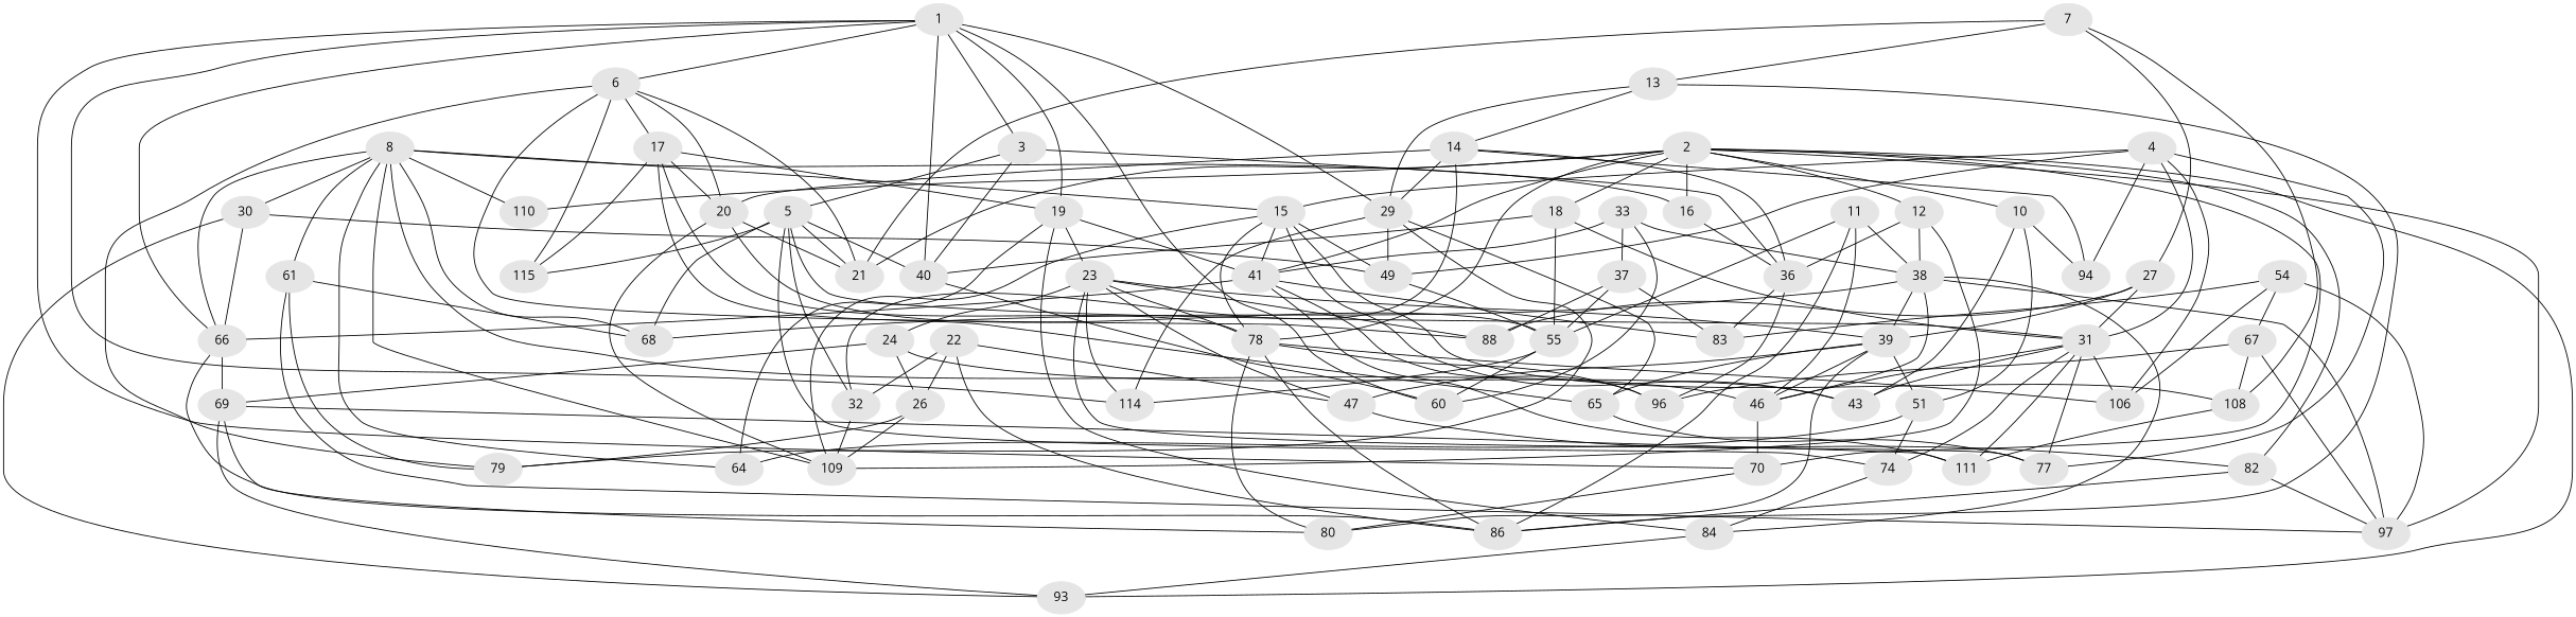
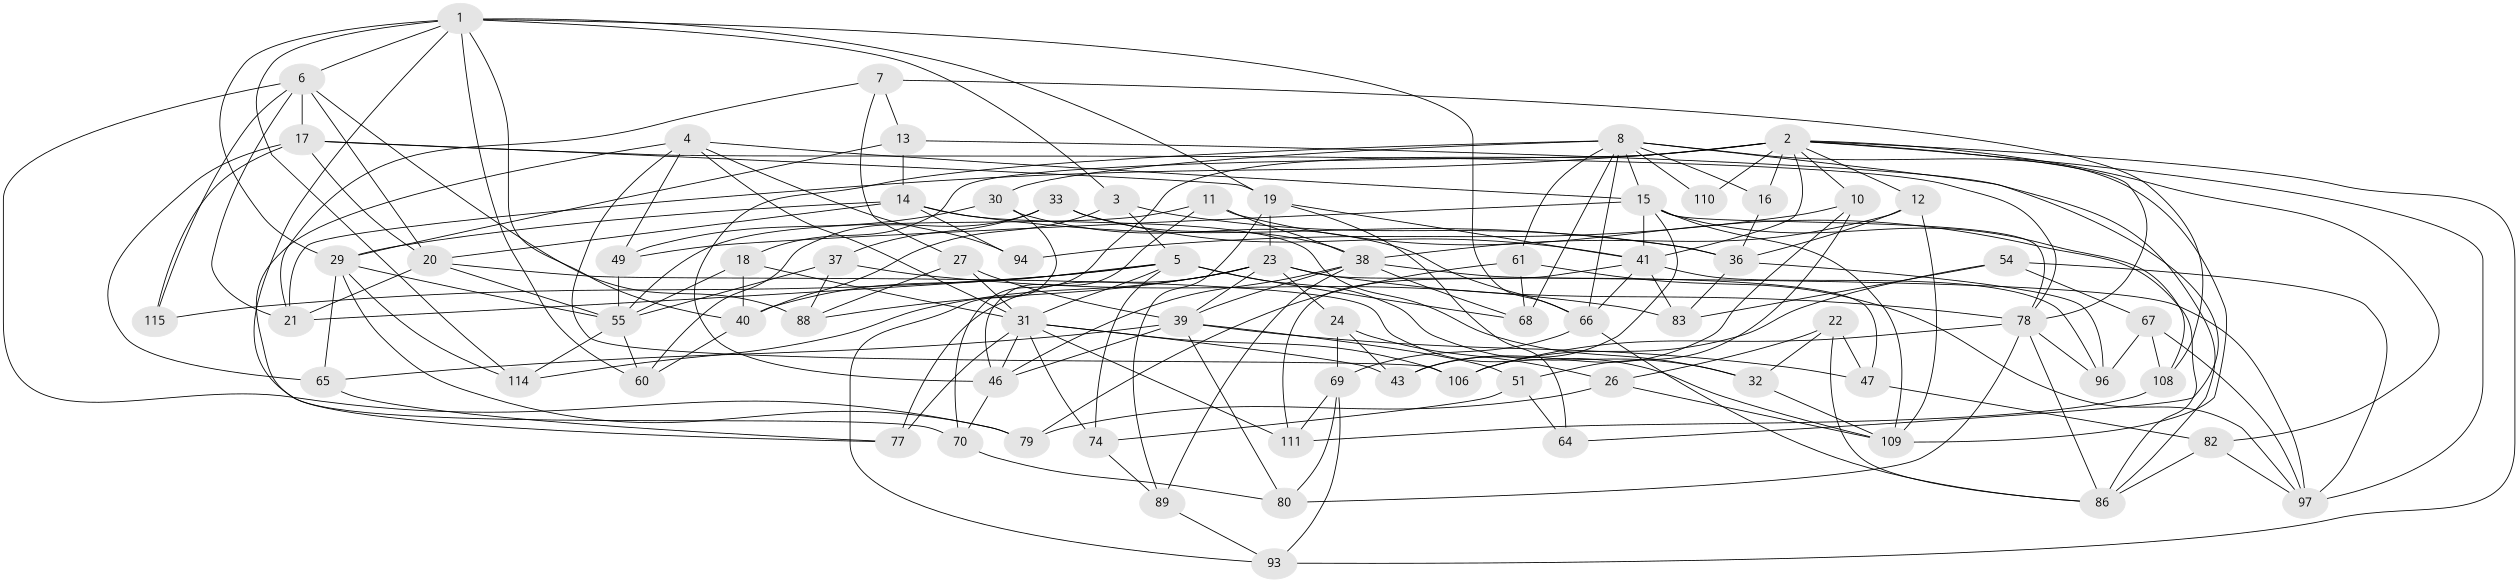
  graph {
    fontname="Open Sans"
    node [color=gray90 fontname="Open Sans" style=filled]
    edge [fontname="Open Sans"]
    1 [super="+34+53"]
    3
    6 [super="+25"]
    19 [super="+118"]
    29 [super="+107+100"]
    40 [super="+122"]
    60
    70
    114
    66 [super="+102"]
    5 [super="+92+99"]
    36 [super="+59"]
    21 [super="+124"]
    115
    17 [super="+81"]
    20 [super="+121"]
    79
    88
    64
    41 [super="+56"]
    23 [super="+52+119"]
-   84
+   84 [label=89]
    55 [super="+63"]
    65
    80
    2 [super="+98+35"]
    10
    12
    16
    18
    78 [super="+101+89"]
    82
    93
    97 [super="+105"]
    110
    94
    43
    51
    109 [super="+116"]
    38 [super="+62+42"]
    31 [super="+85+45"]
    111
    83
    96
    106
    86 [super="+91"]
    32
    68 [super="+112"]
    74
    4 [super="+9"]
    15 [super="+73"]
    49
    n53 [label=77]
    108
    46 [super="+95"]
    7
    13
    27
    14 [super="+77"]
    39 [super="+113+57"]
    8 [super="+103+44"]
    30 [super="+117"]
    61
    69 [super="+90"]
    11
    47
    24
    22
    26
    33
    37
    54
    67
    1 -- 3
    1 -- 6
    1 -- 19
    1 -- 29
    1 -- 40 [weight=2]
    1 -- 60
    1 -- 70
    1 -- 114
    1 -- 66
    3 -- 40
    3 -- 5
    3 -- 36
    6 -- 21
    6 -- 115 [weight=2]
    6 -- 17
    6 -- 20
    6 -- 79
    6 -- 88
    19 -- 64
    19 -- 41
    19 -- 23
    19 -- 84
    29 -- 114
    29 -- 79
-   29 -- 49
+   29 -- 55
    29 -- 65
    40 -- 60
    70 -- 80
    66 -- 86
    66 -- 69 [weight=2]
    5 -- 40
    5 -- 21
    5 -- 115
    5 -- 31
    5 -- 32
    5 -- 68
    5 -- 74
    36 -- 83
    36 -- 96
    17 -- 19
    17 -- 115
    17 -- 20
    17 -- 65
    17 -- 78
    20 -- 21
    20 -- 55
    20 -- 109
    41 -- 66
    41 -- 111
    41 -- 83
    41 -- 96
    23 -- 114
    23 -- 88
    23 -- 78
    23 -- n53
    23 -- 39
    23 -- 47
    23 -- 24
    84 -- 93
    55 -- 60
    55 -- 114
    65 -- n53
    2 -- 70
    2 -- 21 [weight=2]
    2 -- 41
    2 -- 10
    2 -- 12
    2 -- 16 [weight=2]
    2 -- 18
    2 -- 78
    2 -- 82
    2 -- 93
    2 -- 97
    2 -- 110
    10 -- 94
    10 -- 43
    10 -- 51
    12 -- 36
    12 -- 109
    12 -- 38
    16 -- 36
    18 -- 40
    18 -- 55
    18 -- 31
    78 -- 80
    78 -- 96
    78 -- 106
    78 -- 86
    82 -- 97
    82 -- 86
    51 -- 64
    51 -- 74
    38 -- 84
    38 -- 97
    38 -- 68
    38 -- 46
    38 -- 39
    31 -- 43
    31 -- 111
    31 -- 106
    31 -- 74
    31 -- n53
    31 -- 46
    32 -- 109
    74 -- 84
    4 -- 94
    4 -- 31
    4 -- 106
    4 -- 15
    4 -- 49
    4 -- n53
    15 -- 41
    15 -- 78
    15 -- 43
    15 -- 109
    15 -- 49
    15 -- 108
    49 -- 55
    108 -- 111
    46 -- 70
    7 -- 21
    7 -- 108
    7 -- 13
    7 -- 27
    13 -- 29
    13 -- 86
    13 -- 14
    27 -- 88
    27 -- 31
    27 -- 39
    14 -- 29
    14 -- 36
    14 -- 20
    14 -- 94
    14 -- 32
    39 -- 65
    39 -- 80
    39 -- 51
    39 -- 46
    39 -- 47
    8 -- 66
    8 -- 64
    8 -- 16
    8 -- 110
    8 -- 109
    8 -- 68
    8 -- 15
    8 -- 46
    8 -- 30
    8 -- 61
    30 -- 66
    30 -- 93
    30 -- 49
    61 -- 79
    61 -- 97
    61 -- 68
    69 -- 80
    69 -- 93
    69 -- 111
    11 -- 55
    11 -- 38
    11 -- 86
    11 -- 46
    47 -- 82
    24 -- 43
    24 -- 69
    24 -- 26
    22 -- 86
    22 -- 32
    22 -- 47
    22 -- 26
    26 -- 79
    26 -- 109
    33 -- 60
    33 -- 41
    33 -- 38
    33 -- 37
    37 -- 88
    37 -- 55
    37 -- 83
    54 -- 97
    54 -- 83
    54 -- 106
    54 -- 67
    67 -- 97
    67 -- 96
    67 -- 108
  }
